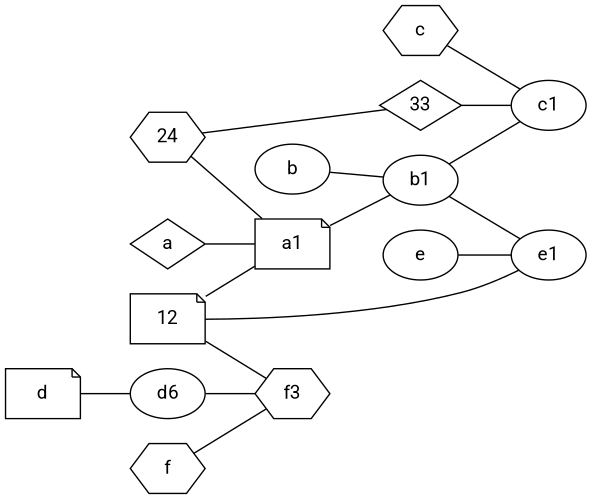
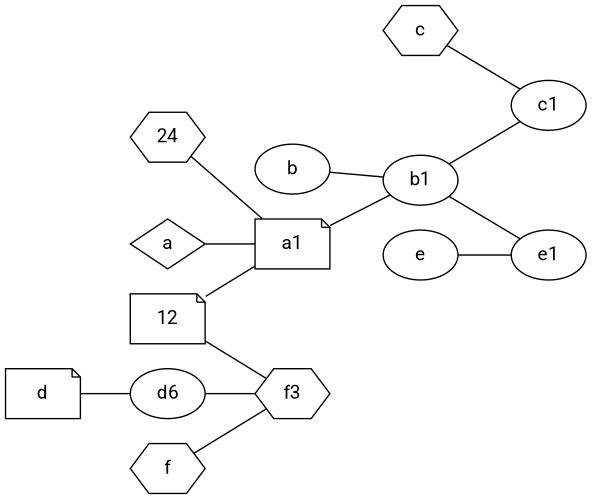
  graph {
    fontname=Roboto
    rankdir=LR
    node [fontname=Roboto shape=ellipse]
    edge [fontname=Roboto]
    b1
    c1
    e1
-   33 [shape=diamond]
    n5 [label=d6]
    n6 [label=f3 shape=hexagon]
    b
    n8 [label=24 shape=hexagon]
    a1 [shape=note]
    a [shape=diamond]
    f [shape=hexagon]
    c [shape=hexagon]
    d [shape=note]
    e
    12 [shape=note]
    b1 -- c1
    b1 -- e1
-   33 -- c1
    n5 -- n6
    b -- b1
-   n8 -- 33
    n8 -- a1
    a1 -- b1
    a -- a1
    f -- n6
    c -- c1
    d -- n5
    e -- e1
-   12 -- e1
    12 -- n6
    12 -- a1
  }
